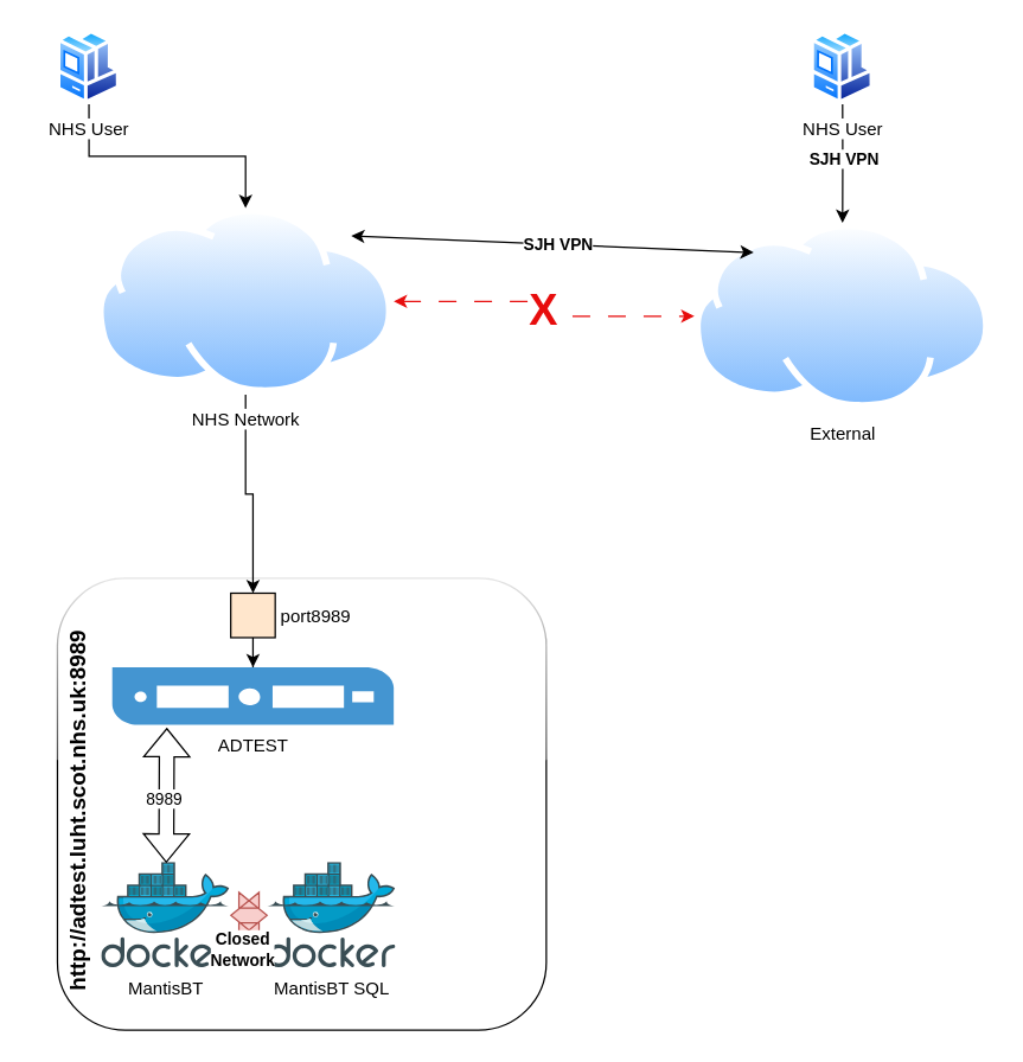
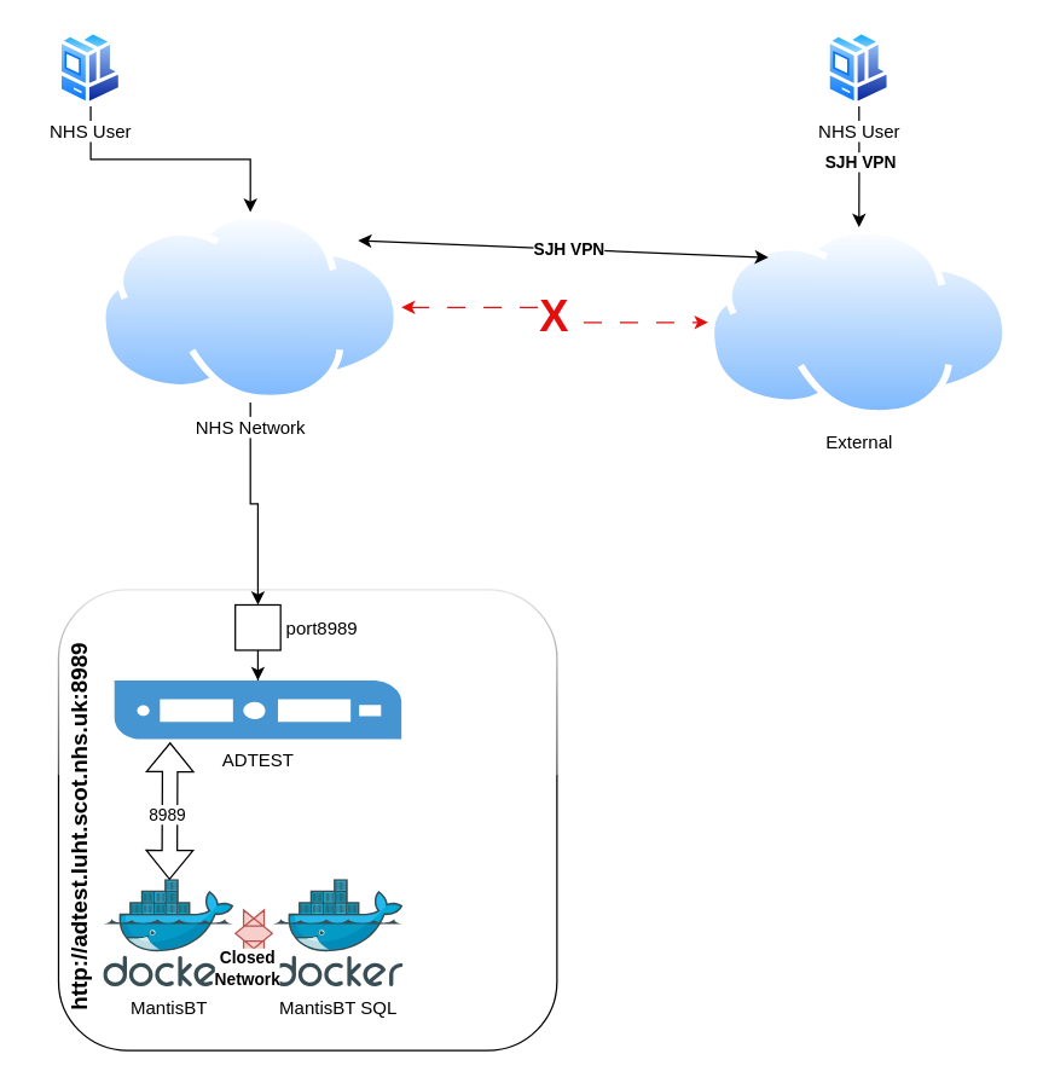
  <mxCell id="0" />
  <mxCell id="1" parent="0" />
  <mxCell id="2" value="" style="rounded=1;whiteSpace=wrap;html=1;glass=1;" parent="1" vertex="1"><mxGeometry x="38" y="390" width="330" height="305" as="geometry" /></mxCell>
  <mxCell id="3" value="ADTEST" style="pointerEvents=1;shadow=0;dashed=0;html=1;strokeColor=none;fillColor=#4495D1;labelPosition=center;verticalLabelPosition=bottom;verticalAlign=top;align=center;outlineConnect=0;shape=mxgraph.veeam.server;" parent="1" vertex="1"><mxGeometry x="75" y="450" width="190" height="38.8" as="geometry" /></mxCell>
  <mxCell id="4" value="MantisBT" style="image;sketch=0;aspect=fixed;html=1;points=[];align=center;fontSize=12;image=img/lib/mscae/Docker.svg;" parent="1" vertex="1"><mxGeometry x="68" y="582" width="86.59" height="71" as="geometry" /></mxCell>
  <mxCell id="5" value="MantisBT SQL" style="image;sketch=0;aspect=fixed;html=1;points=[];align=center;fontSize=12;image=img/lib/mscae/Docker.svg;" parent="1" vertex="1"><mxGeometry x="180" y="582" width="86.59" height="71" as="geometry" /></mxCell>
  <mxCell id="6" value="" style="shape=flexArrow;endArrow=classic;startArrow=classic;html=1;rounded=0;fillColor=#f8cecc;strokeColor=#b85450;" parent="1" source="4" target="5" edge="1"><mxGeometry width="100" height="100" relative="1" as="geometry"><mxPoint x="298" y="600" as="sourcePoint" /><mxPoint x="398" y="500" as="targetPoint" /></mxGeometry></mxCell>
  <mxCell id="7" value="&lt;b&gt;Closed&lt;br&gt;&lt;/b&gt;&lt;div&gt;&lt;div&gt;&lt;b&gt;Network&lt;/b&gt;&lt;/div&gt;&lt;/div&gt;" style="edgeLabel;html=1;align=center;verticalAlign=middle;resizable=0;points=[];rotation=0;" parent="6" vertex="1" connectable="0"><mxGeometry x="0.055" y="-5" relative="1" as="geometry"><mxPoint x="-5" y="18" as="offset" /></mxGeometry></mxCell>
  <mxCell id="8" value="" style="shape=flexArrow;endArrow=classic;startArrow=classic;html=1;rounded=0;entryX=0.194;entryY=1.055;entryDx=0;entryDy=0;entryPerimeter=0;" parent="1" source="4" target="3" edge="1"><mxGeometry width="100" height="100" relative="1" as="geometry"><mxPoint x="328" y="630" as="sourcePoint" /><mxPoint x="428" y="530" as="targetPoint" /></mxGeometry></mxCell>
  <mxCell id="9" value="8989" style="edgeLabel;html=1;align=center;verticalAlign=middle;resizable=0;points=[];" parent="8" vertex="1" connectable="0"><mxGeometry x="-0.063" y="2" relative="1" as="geometry"><mxPoint as="offset" /></mxGeometry></mxCell>
  <mxCell id="10" value="" style="edgeStyle=orthogonalEdgeStyle;rounded=0;orthogonalLoop=1;jettySize=auto;html=1;" parent="1" source="11" target="3" edge="1"><mxGeometry relative="1" as="geometry" /></mxCell>
- <mxCell id="11" value="port8989" style="fontStyle=0;labelPosition=right;verticalLabelPosition=middle;align=left;verticalAlign=middle;spacingLeft=2;fillColor=#ffe6cc;" parent="1" vertex="1"><mxGeometry x="155" y="400" width="30" height="30" as="geometry" /></mxCell>
+ <mxCell id="11" value="port8989" style="fontStyle=0;labelPosition=right;verticalLabelPosition=middle;align=left;verticalAlign=middle;spacingLeft=2;" parent="1" vertex="1"><mxGeometry x="155" y="400" width="30" height="30" as="geometry" /></mxCell>
  <mxCell id="12" value="" style="edgeStyle=orthogonalEdgeStyle;rounded=0;orthogonalLoop=1;jettySize=auto;html=1;" parent="1" source="15" target="11" edge="1"><mxGeometry relative="1" as="geometry" /></mxCell>
  <mxCell id="13" style="edgeStyle=orthogonalEdgeStyle;rounded=1;orthogonalLoop=1;jettySize=auto;html=1;entryX=0;entryY=0.5;entryDx=0;entryDy=0;dashed=1;dashPattern=12 12;curved=0;startArrow=classic;startFill=1;fillColor=#f8cecc;strokeColor=light-dark(#e70d0d, #d7817e);" parent="1" source="15" target="18" edge="1"><mxGeometry relative="1" as="geometry" /></mxCell>
  <mxCell id="14" value="&lt;b&gt;&lt;font style=&quot;color: light-dark(rgb(231, 13, 13), rgb(237, 237, 237)); font-size: 29px;&quot;&gt;X&lt;/font&gt;&lt;/b&gt;" style="edgeLabel;html=1;align=center;verticalAlign=middle;resizable=0;points=[];" parent="13" vertex="1" connectable="0"><mxGeometry x="0.001" y="-1" relative="1" as="geometry"><mxPoint as="offset" /></mxGeometry></mxCell>
  <mxCell id="15" value="NHS Network" style="image;aspect=fixed;perimeter=ellipsePerimeter;html=1;align=center;shadow=0;dashed=0;spacingTop=3;image=img/lib/active_directory/internet_cloud.svg;" parent="1" vertex="1"><mxGeometry x="65" y="140" width="200" height="125.99" as="geometry" /></mxCell>
  <mxCell id="16" style="edgeStyle=orthogonalEdgeStyle;rounded=0;orthogonalLoop=1;jettySize=auto;html=1;entryX=0.5;entryY=0;entryDx=0;entryDy=0;" parent="1" source="17" target="15" edge="1"><mxGeometry relative="1" as="geometry" /></mxCell>
  <mxCell id="17" value="NHS User" style="image;aspect=fixed;perimeter=ellipsePerimeter;html=1;align=center;shadow=0;dashed=0;spacingTop=3;image=img/lib/active_directory/workstation_client.svg;" parent="1" vertex="1"><mxGeometry x="38" y="20" width="42.5" height="50" as="geometry" /></mxCell>
  <mxCell id="18" value="External" style="image;aspect=fixed;perimeter=ellipsePerimeter;html=1;align=center;shadow=0;dashed=0;spacingTop=3;image=img/lib/active_directory/internet_cloud.svg;" parent="1" vertex="1"><mxGeometry x="468" y="150" width="200" height="125.99" as="geometry" /></mxCell>
  <mxCell id="19" value="http:&lt;span style=&quot;background-color: transparent; color: light-dark(rgb(0, 0, 0), rgb(255, 255, 255));&quot;&gt;//adtest.luht.scot.nhs.uk:8989&lt;/span&gt;" style="text;html=1;align=center;verticalAlign=middle;whiteSpace=wrap;rounded=0;rotation=-90;fontStyle=1;fontSize=15;" parent="1" vertex="1"><mxGeometry x="20.5" y="532.5" width="60" height="30" as="geometry" /></mxCell>
  <mxCell id="20" value="" style="endArrow=classic;startArrow=classic;html=1;rounded=0;entryX=0.2;entryY=0.159;entryDx=0;entryDy=0;entryPerimeter=0;exitX=1;exitY=0;exitDx=0;exitDy=0;" edge="1" parent="1" source="15" target="18"><mxGeometry width="50" height="50" relative="1" as="geometry"><mxPoint x="318" y="180" as="sourcePoint" /><mxPoint x="368" y="130" as="targetPoint" /></mxGeometry></mxCell>
  <mxCell id="21" value="&lt;b&gt;SJH VPN&lt;/b&gt;" style="edgeLabel;html=1;align=center;verticalAlign=middle;resizable=0;points=[];" vertex="1" connectable="0" parent="20"><mxGeometry x="0.019" relative="1" as="geometry"><mxPoint as="offset" /></mxGeometry></mxCell>
  <mxCell id="22" value="" style="edgeStyle=orthogonalEdgeStyle;rounded=0;orthogonalLoop=1;jettySize=auto;html=1;" edge="1" parent="1" source="24" target="18"><mxGeometry relative="1" as="geometry" /></mxCell>
  <mxCell id="23" value="&lt;b&gt;SJH VPN&lt;/b&gt;" style="edgeLabel;html=1;align=center;verticalAlign=middle;resizable=0;points=[];" vertex="1" connectable="0" parent="22"><mxGeometry x="-0.079" relative="1" as="geometry"><mxPoint as="offset" /></mxGeometry></mxCell>
  <mxCell id="24" value="NHS User" style="image;aspect=fixed;perimeter=ellipsePerimeter;html=1;align=center;shadow=0;dashed=0;spacingTop=3;image=img/lib/active_directory/workstation_client.svg;" vertex="1" parent="1"><mxGeometry x="546.75" y="20" width="42.5" height="50" as="geometry" /></mxCell>
